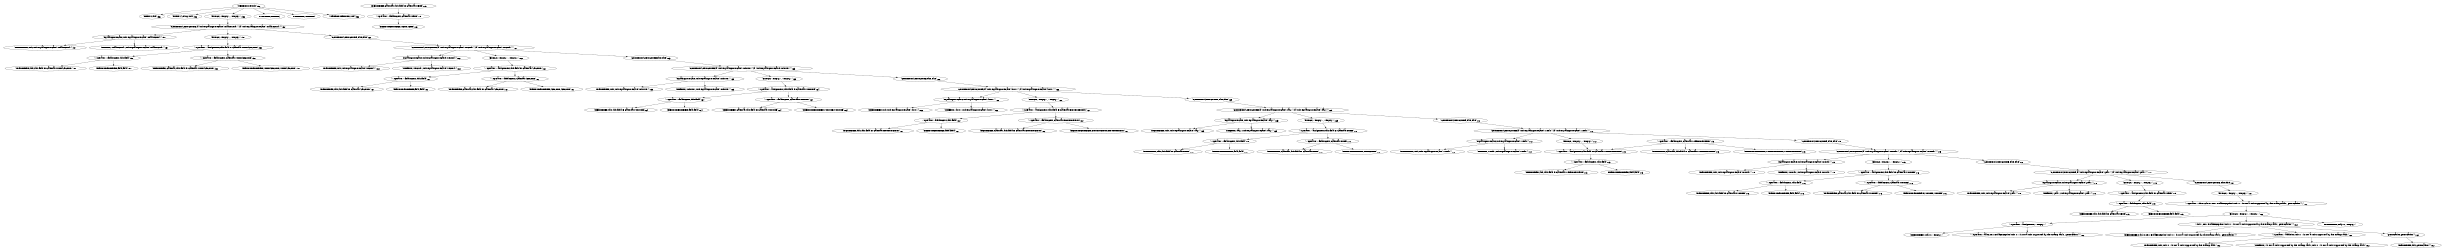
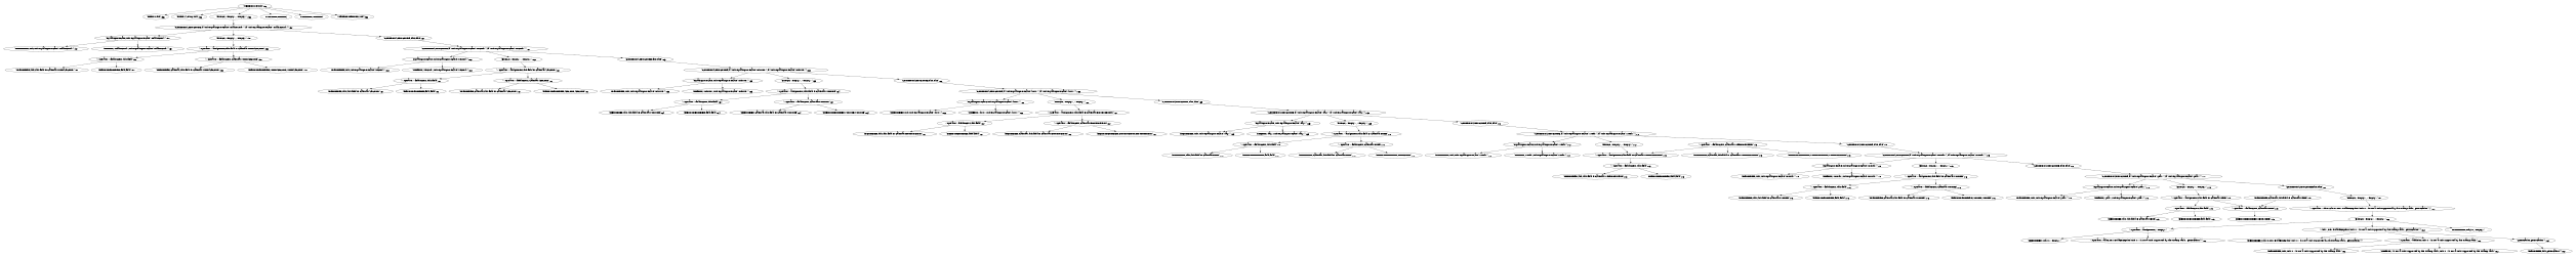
  digraph {
    n1 [label=<(METHOD,setUnit)<SUB>156</SUB>>]
    n2 [label=<(PARAM,this)<SUB>156</SUB>>]
    n3 [label=<(PARAM,String unit)<SUB>156</SUB>>]
    n4 [label=<(BLOCK,&lt;empty&gt;,&lt;empty&gt;)<SUB>156</SUB>>]
    n5 [label=<(MODIFIER,PUBLIC)>]
    n6 [label=<(MODIFIER,VIRTUAL)>]
    n7 [label=<(METHOD_RETURN,void)<SUB>156</SUB>>]
    n8 [label=<(CONTROL_STRUCTURE,if (unit.equalsIgnoreCase(&quot;millisecond&quot;)),if (unit.equalsIgnoreCase(&quot;millisecond&quot;)))<SUB>157</SUB>>]
    n9 [label=<(equalsIgnoreCase,unit.equalsIgnoreCase(&quot;millisecond&quot;))<SUB>157</SUB>>]
    n10 [label=<(BLOCK,&lt;empty&gt;,&lt;empty&gt;)<SUB>157</SUB>>]
    n11 [label=<(CONTROL_STRUCTURE,else,else)<SUB>160</SUB>>]
    n12 [label=<(IDENTIFIER,unit,unit.equalsIgnoreCase(&quot;millisecond&quot;))<SUB>157</SUB>>]
    n13 [label=<(LITERAL,&quot;millisecond&quot;,unit.equalsIgnoreCase(&quot;millisecond&quot;))<SUB>157</SUB>>]
    n14 [label=<(&lt;operator&gt;.assignment,this.field = Calendar.MILLISECOND)<SUB>158</SUB>>]
    n15 [label=<(CONTROL_STRUCTURE,if (unit.equalsIgnoreCase(&quot;second&quot;)),if (unit.equalsIgnoreCase(&quot;second&quot;)))<SUB>160</SUB>>]
    n16 [label=<(&lt;operator&gt;.fieldAccess,this.field)<SUB>158</SUB>>]
    n17 [label=<(&lt;operator&gt;.fieldAccess,Calendar.MILLISECOND)<SUB>158</SUB>>]
    n18 [label=<(IDENTIFIER,this,this.field = Calendar.MILLISECOND)<SUB>158</SUB>>]
    n19 [label=<(FIELD_IDENTIFIER,field,field)<SUB>158</SUB>>]
    n20 [label=<(IDENTIFIER,Calendar,this.field = Calendar.MILLISECOND)<SUB>158</SUB>>]
    n21 [label=<(FIELD_IDENTIFIER,MILLISECOND,MILLISECOND)<SUB>158</SUB>>]
    n22 [label=<(equalsIgnoreCase,unit.equalsIgnoreCase(&quot;second&quot;))<SUB>160</SUB>>]
    n23 [label=<(BLOCK,&lt;empty&gt;,&lt;empty&gt;)<SUB>160</SUB>>]
    n24 [label=<(CONTROL_STRUCTURE,else,else)<SUB>163</SUB>>]
    n25 [label=<(IDENTIFIER,unit,unit.equalsIgnoreCase(&quot;second&quot;))<SUB>160</SUB>>]
    n26 [label=<(LITERAL,&quot;second&quot;,unit.equalsIgnoreCase(&quot;second&quot;))<SUB>160</SUB>>]
    n27 [label=<(&lt;operator&gt;.assignment,this.field = Calendar.SECOND)<SUB>161</SUB>>]
    n28 [label=<(CONTROL_STRUCTURE,if (unit.equalsIgnoreCase(&quot;minute&quot;)),if (unit.equalsIgnoreCase(&quot;minute&quot;)))<SUB>163</SUB>>]
    n29 [label=<(&lt;operator&gt;.fieldAccess,this.field)<SUB>161</SUB>>]
    n30 [label=<(&lt;operator&gt;.fieldAccess,Calendar.SECOND)<SUB>161</SUB>>]
    n31 [label=<(IDENTIFIER,this,this.field = Calendar.SECOND)<SUB>161</SUB>>]
    n32 [label=<(FIELD_IDENTIFIER,field,field)<SUB>161</SUB>>]
    n33 [label=<(IDENTIFIER,Calendar,this.field = Calendar.SECOND)<SUB>161</SUB>>]
    n34 [label=<(FIELD_IDENTIFIER,SECOND,SECOND)<SUB>161</SUB>>]
    n35 [label=<(equalsIgnoreCase,unit.equalsIgnoreCase(&quot;minute&quot;))<SUB>163</SUB>>]
    n36 [label=<(BLOCK,&lt;empty&gt;,&lt;empty&gt;)<SUB>163</SUB>>]
    n37 [label=<(CONTROL_STRUCTURE,else,else)<SUB>166</SUB>>]
    n38 [label=<(IDENTIFIER,unit,unit.equalsIgnoreCase(&quot;minute&quot;))<SUB>163</SUB>>]
    n39 [label=<(LITERAL,&quot;minute&quot;,unit.equalsIgnoreCase(&quot;minute&quot;))<SUB>163</SUB>>]
    n40 [label=<(&lt;operator&gt;.assignment,this.field = Calendar.MINUTE)<SUB>164</SUB>>]
    n41 [label=<(CONTROL_STRUCTURE,if (unit.equalsIgnoreCase(&quot;hour&quot;)),if (unit.equalsIgnoreCase(&quot;hour&quot;)))<SUB>166</SUB>>]
    n42 [label=<(&lt;operator&gt;.fieldAccess,this.field)<SUB>164</SUB>>]
    n43 [label=<(&lt;operator&gt;.fieldAccess,Calendar.MINUTE)<SUB>164</SUB>>]
    n44 [label=<(IDENTIFIER,this,this.field = Calendar.MINUTE)<SUB>164</SUB>>]
    n45 [label=<(FIELD_IDENTIFIER,field,field)<SUB>164</SUB>>]
    n46 [label=<(IDENTIFIER,Calendar,this.field = Calendar.MINUTE)<SUB>164</SUB>>]
    n47 [label=<(FIELD_IDENTIFIER,MINUTE,MINUTE)<SUB>164</SUB>>]
    n48 [label=<(equalsIgnoreCase,unit.equalsIgnoreCase(&quot;hour&quot;))<SUB>166</SUB>>]
    n49 [label=<(BLOCK,&lt;empty&gt;,&lt;empty&gt;)<SUB>166</SUB>>]
    n50 [label=<(CONTROL_STRUCTURE,else,else)<SUB>169</SUB>>]
    n51 [label=<(IDENTIFIER,unit,unit.equalsIgnoreCase(&quot;hour&quot;))<SUB>166</SUB>>]
    n52 [label=<(LITERAL,&quot;hour&quot;,unit.equalsIgnoreCase(&quot;hour&quot;))<SUB>166</SUB>>]
    n53 [label=<(&lt;operator&gt;.assignment,this.field = Calendar.HOUR_OF_DAY)<SUB>167</SUB>>]
    n54 [label=<(CONTROL_STRUCTURE,if (unit.equalsIgnoreCase(&quot;day&quot;)),if (unit.equalsIgnoreCase(&quot;day&quot;)))<SUB>169</SUB>>]
    n55 [label=<(&lt;operator&gt;.fieldAccess,this.field)<SUB>167</SUB>>]
    n56 [label=<(&lt;operator&gt;.fieldAccess,Calendar.HOUR_OF_DAY)<SUB>167</SUB>>]
    n57 [label=<(IDENTIFIER,this,this.field = Calendar.HOUR_OF_DAY)<SUB>167</SUB>>]
    n58 [label=<(FIELD_IDENTIFIER,field,field)<SUB>167</SUB>>]
    n59 [label=<(IDENTIFIER,Calendar,this.field = Calendar.HOUR_OF_DAY)<SUB>167</SUB>>]
    n60 [label=<(FIELD_IDENTIFIER,HOUR_OF_DAY,HOUR_OF_DAY)<SUB>167</SUB>>]
    n61 [label=<(equalsIgnoreCase,unit.equalsIgnoreCase(&quot;day&quot;))<SUB>169</SUB>>]
    n62 [label=<(BLOCK,&lt;empty&gt;,&lt;empty&gt;)<SUB>169</SUB>>]
    n63 [label=<(CONTROL_STRUCTURE,else,else)<SUB>172</SUB>>]
    n64 [label=<(IDENTIFIER,unit,unit.equalsIgnoreCase(&quot;day&quot;))<SUB>169</SUB>>]
    n65 [label=<(LITERAL,&quot;day&quot;,unit.equalsIgnoreCase(&quot;day&quot;))<SUB>169</SUB>>]
    n66 [label=<(&lt;operator&gt;.assignment,this.field = Calendar.DATE)<SUB>170</SUB>>]
    n67 [label=<(CONTROL_STRUCTURE,if (unit.equalsIgnoreCase(&quot;week&quot;)),if (unit.equalsIgnoreCase(&quot;week&quot;)))<SUB>172</SUB>>]
    n68 [label=<(&lt;operator&gt;.fieldAccess,this.field)<SUB>170</SUB>>]
    n69 [label=<(&lt;operator&gt;.fieldAccess,Calendar.DATE)<SUB>170</SUB>>]
    n70 [label=<(IDENTIFIER,this,this.field = Calendar.DATE)<SUB>170</SUB>>]
    n71 [label=<(FIELD_IDENTIFIER,field,field)<SUB>170</SUB>>]
    n72 [label=<(IDENTIFIER,Calendar,this.field = Calendar.DATE)<SUB>170</SUB>>]
    n73 [label=<(FIELD_IDENTIFIER,DATE,DATE)<SUB>170</SUB>>]
    n74 [label=<(equalsIgnoreCase,unit.equalsIgnoreCase(&quot;week&quot;))<SUB>172</SUB>>]
    n75 [label=<(BLOCK,&lt;empty&gt;,&lt;empty&gt;)<SUB>172</SUB>>]
    n76 [label=<(CONTROL_STRUCTURE,else,else)<SUB>175</SUB>>]
    n77 [label=<(IDENTIFIER,unit,unit.equalsIgnoreCase(&quot;week&quot;))<SUB>172</SUB>>]
    n78 [label=<(LITERAL,&quot;week&quot;,unit.equalsIgnoreCase(&quot;week&quot;))<SUB>172</SUB>>]
    n79 [label=<(&lt;operator&gt;.assignment,this.field = Calendar.WEEK_OF_YEAR)<SUB>173</SUB>>]
    n80 [label=<(CONTROL_STRUCTURE,if (unit.equalsIgnoreCase(&quot;month&quot;)),if (unit.equalsIgnoreCase(&quot;month&quot;)))<SUB>175</SUB>>]
    n81 [label=<(&lt;operator&gt;.fieldAccess,this.field)<SUB>173</SUB>>]
    n82 [label=<(IDENTIFIER,this,this.field = Calendar.WEEK_OF_YEAR)<SUB>173</SUB>>]
    n83 [label=<(FIELD_IDENTIFIER,field,field)<SUB>173</SUB>>]
    n84 [label=<(&lt;operator&gt;.fieldAccess,Calendar.WEEK_OF_YEAR)<SUB>173</SUB>>]
    n85 [label=<(IDENTIFIER,Calendar,this.field = Calendar.WEEK_OF_YEAR)<SUB>173</SUB>>]
    n86 [label=<(FIELD_IDENTIFIER,WEEK_OF_YEAR,WEEK_OF_YEAR)<SUB>173</SUB>>]
    n87 [label=<(equalsIgnoreCase,unit.equalsIgnoreCase(&quot;month&quot;))<SUB>175</SUB>>]
    n88 [label=<(BLOCK,&lt;empty&gt;,&lt;empty&gt;)<SUB>175</SUB>>]
    n89 [label=<(CONTROL_STRUCTURE,else,else)<SUB>178</SUB>>]
    n90 [label=<(IDENTIFIER,unit,unit.equalsIgnoreCase(&quot;month&quot;))<SUB>175</SUB>>]
    n91 [label=<(LITERAL,&quot;month&quot;,unit.equalsIgnoreCase(&quot;month&quot;))<SUB>175</SUB>>]
    n92 [label=<(&lt;operator&gt;.assignment,this.field = Calendar.MONTH)<SUB>176</SUB>>]
    n93 [label=<(CONTROL_STRUCTURE,if (unit.equalsIgnoreCase(&quot;year&quot;)),if (unit.equalsIgnoreCase(&quot;year&quot;)))<SUB>178</SUB>>]
    n94 [label=<(&lt;operator&gt;.fieldAccess,this.field)<SUB>176</SUB>>]
    n95 [label=<(&lt;operator&gt;.fieldAccess,Calendar.MONTH)<SUB>176</SUB>>]
    n96 [label=<(IDENTIFIER,this,this.field = Calendar.MONTH)<SUB>176</SUB>>]
    n97 [label=<(FIELD_IDENTIFIER,field,field)<SUB>176</SUB>>]
    n98 [label=<(IDENTIFIER,Calendar,this.field = Calendar.MONTH)<SUB>176</SUB>>]
    n99 [label=<(FIELD_IDENTIFIER,MONTH,MONTH)<SUB>176</SUB>>]
    n100 [label=<(equalsIgnoreCase,unit.equalsIgnoreCase(&quot;year&quot;))<SUB>178</SUB>>]
    n101 [label=<(BLOCK,&lt;empty&gt;,&lt;empty&gt;)<SUB>178</SUB>>]
    n102 [label=<(CONTROL_STRUCTURE,else,else)<SUB>181</SUB>>]
    n103 [label=<(IDENTIFIER,unit,unit.equalsIgnoreCase(&quot;year&quot;))<SUB>178</SUB>>]
    n104 [label=<(LITERAL,&quot;year&quot;,unit.equalsIgnoreCase(&quot;year&quot;))<SUB>178</SUB>>]
    n105 [label=<(&lt;operator&gt;.assignment,this.field = Calendar.YEAR)<SUB>179</SUB>>]
    n106 [label=<(BLOCK,&lt;empty&gt;,&lt;empty&gt;)<SUB>181</SUB>>]
    n107 [label=<(&lt;operator&gt;.fieldAccess,this.field)<SUB>179</SUB>>]
    n108 [label=<(&lt;operator&gt;.fieldAccess,Calendar.YEAR)<SUB>179</SUB>>]
    n109 [label=<(IDENTIFIER,this,this.field = Calendar.YEAR)<SUB>179</SUB>>]
    n110 [label=<(FIELD_IDENTIFIER,field,field)<SUB>179</SUB>>]
    n111 [label=<(FIELD_IDENTIFIER,YEAR,YEAR)<SUB>179</SUB>>]
    n112 [label=<(IDENTIFIER,Calendar,this.field = Calendar.YEAR)<SUB>179</SUB>>]
    n113 [label=<(&lt;operator&gt;.throw,throw new BuildException(unit + &quot; is not a unit supported by the tstamp task&quot;, getLocation());)<SUB>182</SUB>>]
    n114 [label=<(BLOCK,&lt;empty&gt;,&lt;empty&gt;)<SUB>182</SUB>>]
    n115 [label=<(&lt;operator&gt;.assignment,&lt;empty&gt;)>]
    n116 [label=<(&lt;init&gt;,new BuildException(unit + &quot; is not a unit supported by the tstamp task&quot;, getLocation()))<SUB>182</SUB>>]
    n117 [label=<(IDENTIFIER,$obj10,&lt;empty&gt;)>]
    n118 [label=<(IDENTIFIER,$obj10,&lt;empty&gt;)>]
    n119 [label=<(&lt;operator&gt;.alloc,new BuildException(unit + &quot; is not a unit supported by the tstamp task&quot;, getLocation()))<SUB>182</SUB>>]
    n120 [label=<(IDENTIFIER,$obj10,new BuildException(unit + &quot; is not a unit supported by the tstamp task&quot;, getLocation()))>]
    n121 [label=<(&lt;operator&gt;.addition,unit + &quot; is not a unit supported by the tstamp task&quot;)<SUB>182</SUB>>]
    n122 [label=<(getLocation,getLocation())<SUB>182</SUB>>]
    n123 [label=<(IDENTIFIER,unit,unit + &quot; is not a unit supported by the tstamp task&quot;)<SUB>182</SUB>>]
    n124 [label=<(LITERAL,&quot; is not a unit supported by the tstamp task&quot;,unit + &quot; is not a unit supported by the tstamp task&quot;)<SUB>182</SUB>>]
    n125 [label=<(IDENTIFIER,this,getLocation())<SUB>182</SUB>>]
    n1 -> n2
    n1 -> n3
    n1 -> n4
    n1 -> n5
    n1 -> n6
    n1 -> n7
    n4 -> n8
    n8 -> n9
    n8 -> n10
    n8 -> n11
    n9 -> n12
    n9 -> n13
    n10 -> n14
    n11 -> n15
    n14 -> n16
    n14 -> n17
    n15 -> n22
    n15 -> n23
    n15 -> n24
    n16 -> n18
    n16 -> n19
    n17 -> n20
    n17 -> n21
    n22 -> n25
    n22 -> n26
    n23 -> n27
    n24 -> n28
    n27 -> n29
    n27 -> n30
    n28 -> n35
    n28 -> n36
    n28 -> n37
    n29 -> n31
    n29 -> n32
    n30 -> n33
    n30 -> n34
    n35 -> n38
    n35 -> n39
    n36 -> n40
    n37 -> n41
    n40 -> n42
    n40 -> n43
    n41 -> n48
    n41 -> n49
    n41 -> n50
    n42 -> n44
    n42 -> n45
    n43 -> n46
    n43 -> n47
    n48 -> n51
    n48 -> n52
    n49 -> n53
    n50 -> n54
    n53 -> n55
    n53 -> n56
    n54 -> n61
    n54 -> n62
    n54 -> n63
    n55 -> n57
    n55 -> n58
    n56 -> n59
    n56 -> n60
    n61 -> n64
    n61 -> n65
    n62 -> n66
    n63 -> n67
    n66 -> n68
    n66 -> n69
    n67 -> n74
    n67 -> n75
    n67 -> n76
    n68 -> n70
    n68 -> n71
    n69 -> n72
    n69 -> n73
    n74 -> n77
    n74 -> n78
    n75 -> n79
    n76 -> n80
    n79 -> n81
    n80 -> n87
    n80 -> n88
    n80 -> n89
    n81 -> n82
    n81 -> n83
    n84 -> n79
    n84 -> n85
    n84 -> n86
    n87 -> n90
    n87 -> n91
    n88 -> n92
    n89 -> n93
    n92 -> n94
    n92 -> n95
    n93 -> n100
    n93 -> n101
    n93 -> n102
    n94 -> n96
    n94 -> n97
    n95 -> n98
    n95 -> n99
    n100 -> n103
    n100 -> n104
    n101 -> n105
    n102 -> n106
    n105 -> n107
+   n105 -> n108
    n106 -> n113
    n107 -> n109
    n107 -> n110
    n108 -> n111
    n112 -> n108
    n113 -> n114
    n114 -> n115
    n114 -> n116
    n114 -> n117
    n115 -> n118
    n115 -> n119
    n116 -> n120
    n116 -> n121
    n116 -> n122
    n121 -> n123
    n121 -> n124
    n122 -> n125
  }
